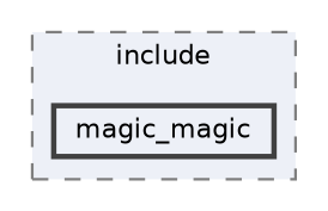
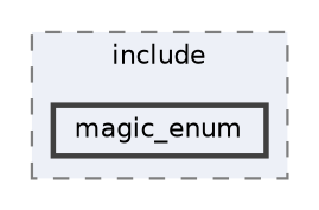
  digraph {
    compound=true
    rankdir=LR
-   n1 [color=grey25 fillcolor="#edf0f7" fontname=Helvetica fontsize=10 height=0.2 label=magic_magic shape=box style="filled,bold" width=0.4]
+   n1 [color=grey25 fillcolor="#edf0f7" fontname=Helvetica fontsize=10 height=0.2 label=magic_enum shape=box style="filled,bold" width=0.4]
    subgraph cluster_1 {
      bgcolor="#edf0f7"
      fontname=Helvetica
      fontsize=10
      label=include
      pencolor=grey50
      style="filled,dashed"
      n1
    }
  }
